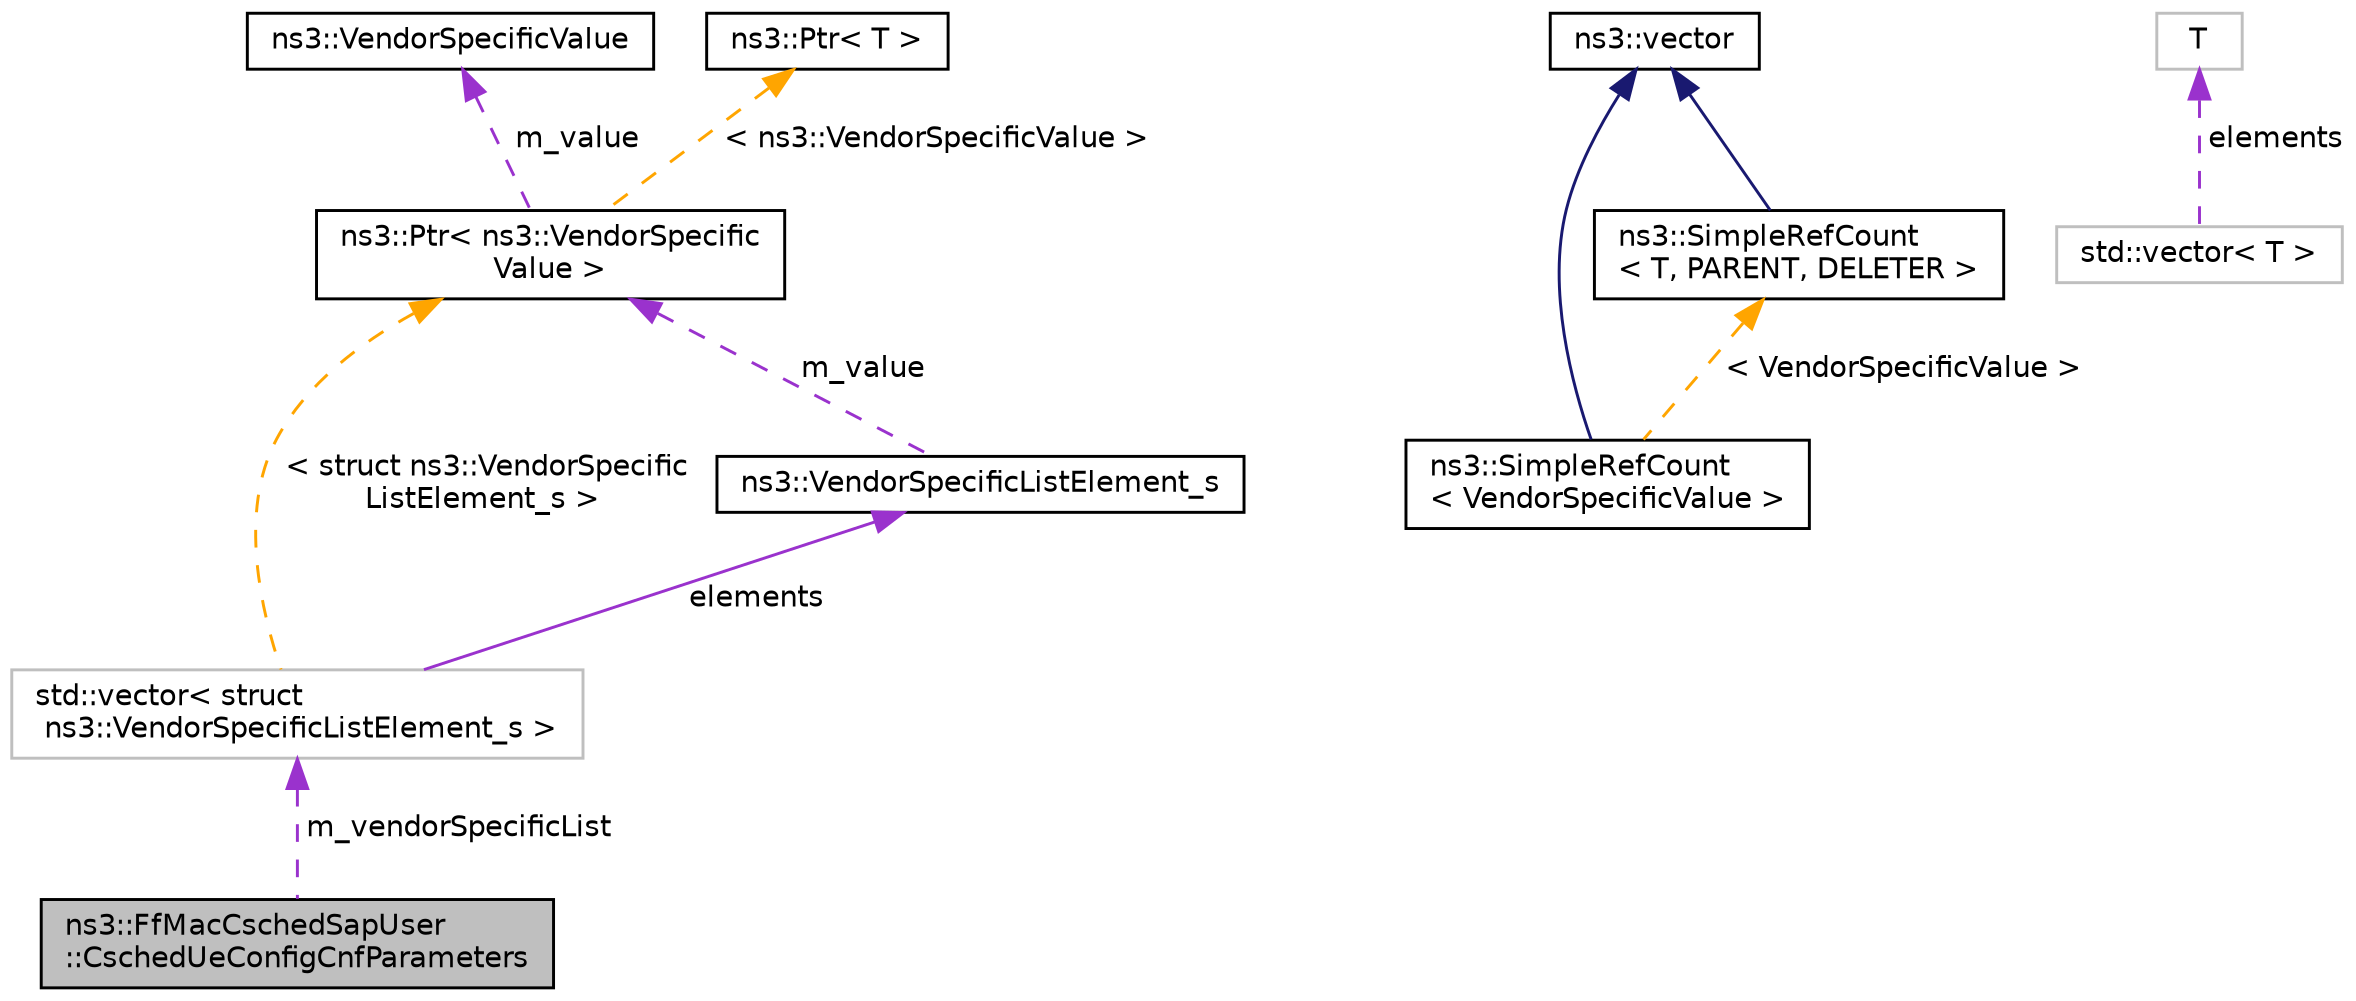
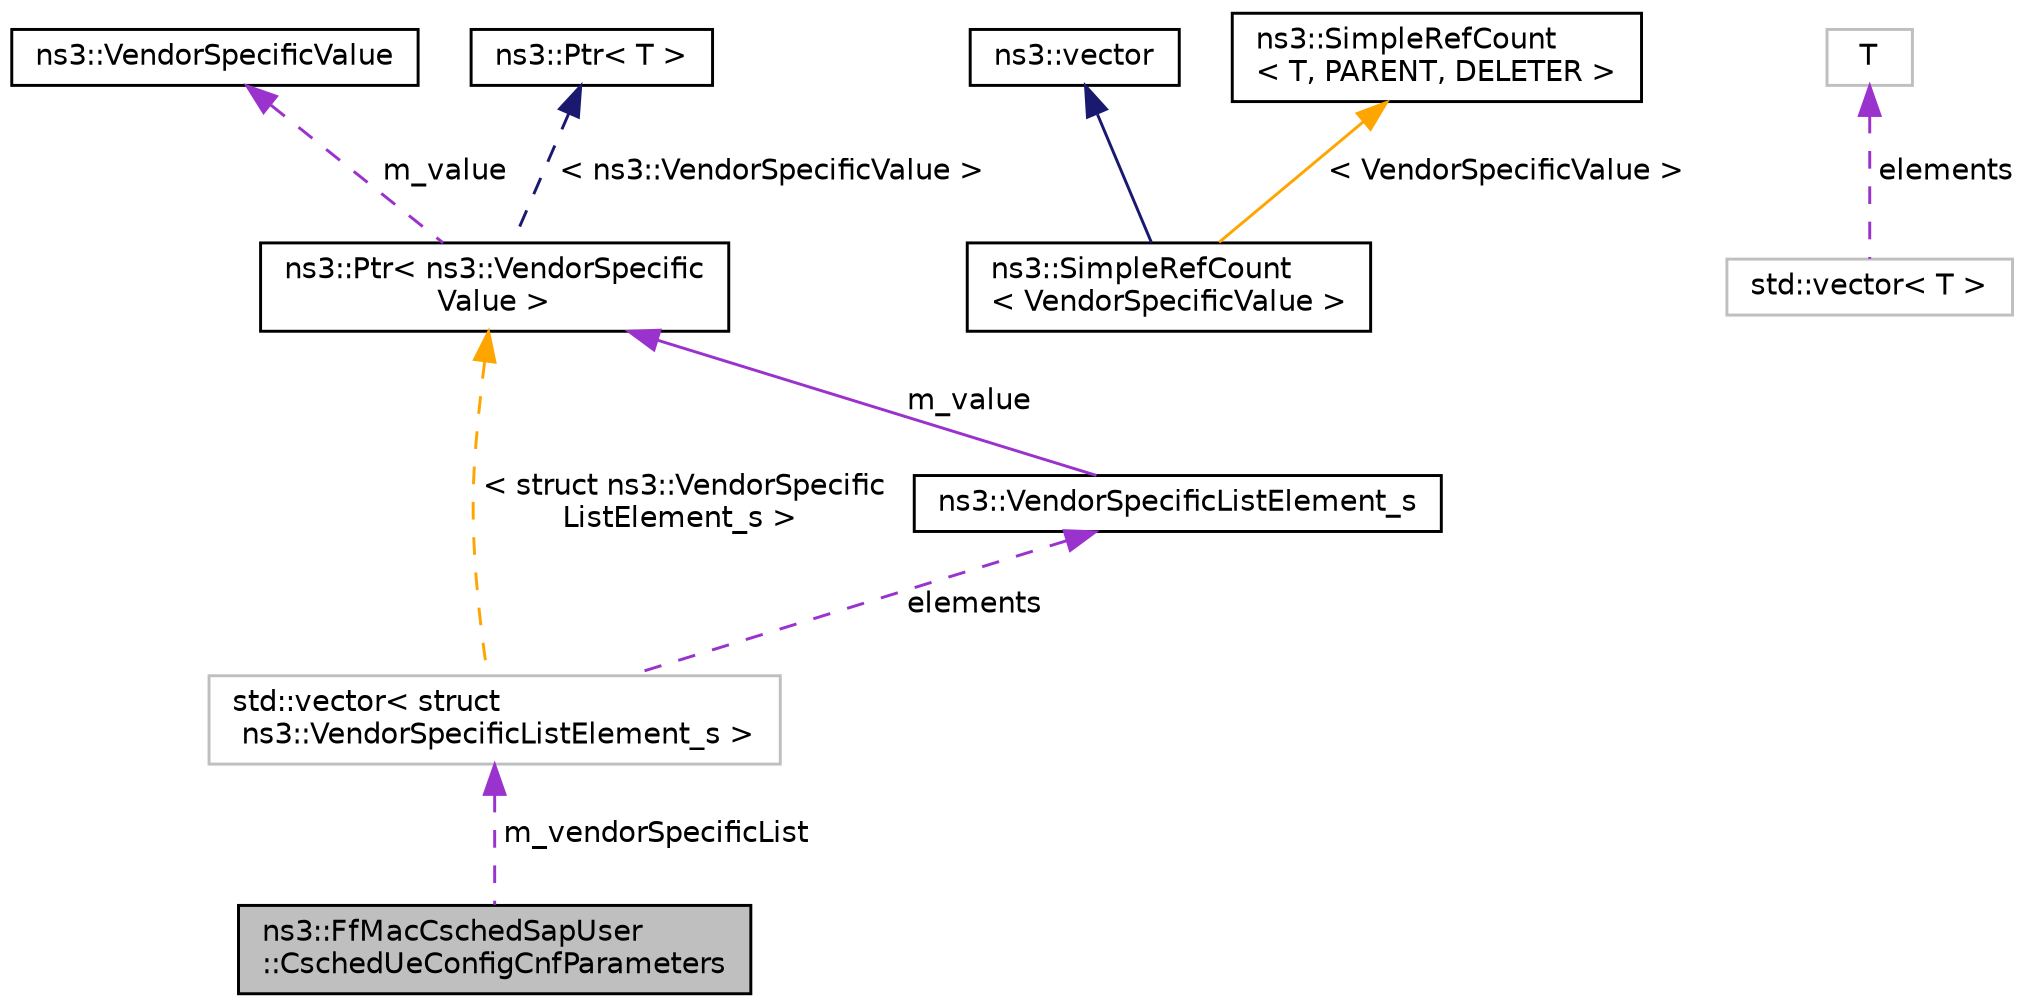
  digraph {
    node [color=black fillcolor=white fontname=Helvetica fontsize=10 shape=record style=filled]
    edge [color=darkorchid3 dir=back fontname=Helvetica fontsize=10 labelfontname=Helvetica labelfontsize=10 style=dashed]
    n1 [fillcolor=grey75 fontcolor=black height=0.2 label="ns3::FfMacCschedSapUser\l::CschedUeConfigCnfParameters" width=0.4]
    n2 [color=grey75 height=0.2 label="std::vector\< struct\l ns3::VendorSpecificListElement_s \>" width=0.4]
    n3 [height=0.2 label="ns3::VendorSpecificListElement_s" width=0.4]
    n4 [height=0.2 label="ns3::Ptr\< ns3::VendorSpecific\lValue \>" width=0.4]
    n5 [height=0.2 label="ns3::VendorSpecificValue" width=0.4]
    n6 [height=0.2 label="ns3::SimpleRefCount\l\< VendorSpecificValue \>" width=0.4]
    n7 [height=0.2 label="ns3::vector" width=0.4]
    n8 [height=0.2 label="ns3::SimpleRefCount\l\< T, PARENT, DELETER \>" width=0.4]
    n9 [height=0.2 label="ns3::Ptr\< T \>" width=0.4]
    n10 [color=grey75 height=0.2 label="std::vector\< T \>" width=0.4]
    n11 [color=grey75 height=0.2 label=T width=0.4]
    n2 -> n1 [label=" m_vendorSpecificList"]
-   n3 -> n2 [label=" elements" style=solid]
+   n3 -> n2 [label=" elements"]
    n4 -> n2 [color=orange label=" \< struct ns3::VendorSpecific\lListElement_s \>"]
-   n4 -> n3 [label=" m_value"]
+   n4 -> n3 [label=" m_value" style=solid]
    n5 -> n4 [label=" m_value"]
    n7 -> n6 [color=midnightblue style=solid]
-   n7 -> n8 [color=midnightblue style=solid]
-   n8 -> n6 [color=orange label=" \< VendorSpecificValue \>"]
-   n9 -> n4 [color=orange label=" \< ns3::VendorSpecificValue \>"]
+   n8 -> n6 [color=orange label=" \< VendorSpecificValue \>" style=solid]
+   n9 -> n4 [color=midnightblue label=" \< ns3::VendorSpecificValue \>"]
    n11 -> n10 [label=" elements"]
  }
